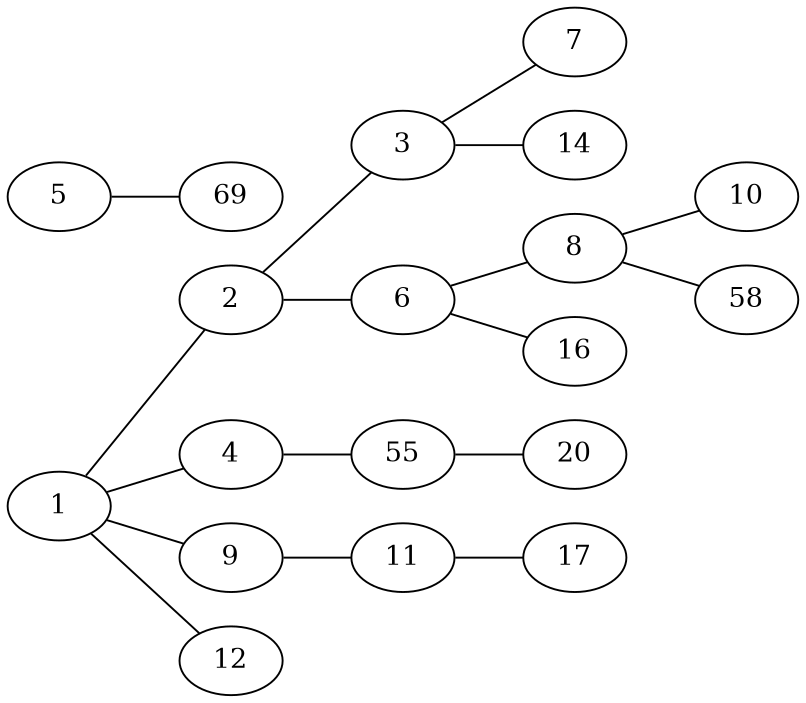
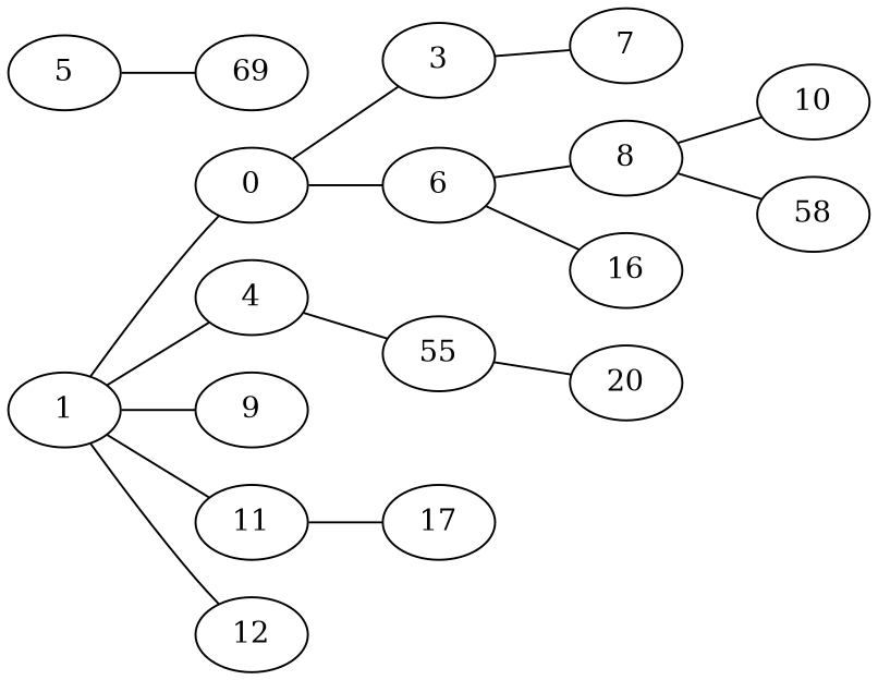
  graph {
    rankdir=LR
    1
-   2
+   2 [label=0]
    4
    9
    11
    12
    3
    6
    n9 [label=55]
    17
    7
-   14
    n13 [label=69]
    5
    8
    16
    20
    10
    n19 [label=58]
    1 -- 2
    1 -- 4
    1 -- 9
-   9 -- 11
+   1 -- 11
    1 -- 12
    2 -- 3
    2 -- 6
    4 -- n9
    11 -- 17
    3 -- 7
-   3 -- 14
    6 -- 8
    6 -- 16
    n9 -- 20
    5 -- n13
    8 -- 10
    8 -- n19
  }
